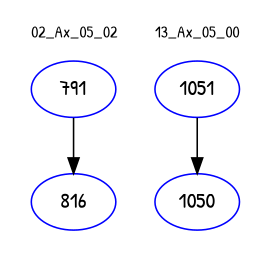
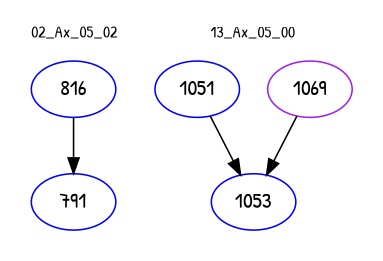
  digraph {
    fontname="Patrick Hand"
    node [color=blue fontname="Patrick Hand"]
    edge [color=black fontname="Patrick Hand"]
    n1 [label=791]
    n2 [label=816]
-   n4 [label=1050]
+   n3 [color=purple label=1069]
+   n4 [label=1053]
    n5 [label=1051]
    subgraph cluster_1 {
      color=white
      fontsize=10
      label="02_Ax_05_02"
      n1
      n2
    }
    subgraph cluster_2 {
      color=white
      fontsize=10
      label="13_Ax_05_00"
+     n3
      n4
      n5
    }
-   n1 -> n2
+   n2 -> n1
+   n3 -> n4
    n5 -> n4
  }
